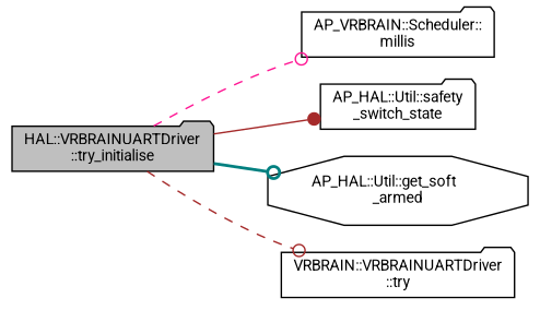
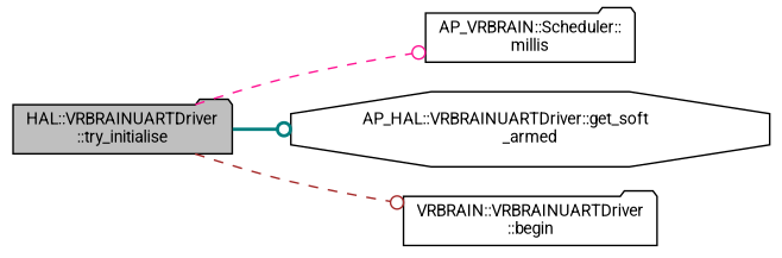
  digraph {
    fontname=Roboto
    rankdir=LR
    node [color=black fillcolor=white fontname=Roboto fontsize=10 shape=folder style=filled]
    edge [arrowhead=odot color=brown fontname=Roboto fontsize=10 labelfontname=Helvetica labelfontsize=10 style=dashed]
    n1 [fillcolor=grey75 fontcolor=black height=0.2 label="HAL::VRBRAINUARTDriver\l::try_initialise" width=0.4]
    n2 [height=0.2 label="AP_VRBRAIN::Scheduler::\lmillis" width=0.4]
-   n3 [height=0.2 label="AP_HAL::Util::safety\l_switch_state" width=0.4]
-   n4 [height=0.2 label="AP_HAL::Util::get_soft\l_armed" shape=octagon width=0.4]
-   n5 [height=0.2 label="VRBRAIN::VRBRAINUARTDriver\l::try" width=0.4]
+   n4 [height=0.2 label="AP_HAL::VRBRAINUARTDriver::get_soft\l_armed" shape=octagon width=0.4]
+   n5 [height=0.2 label="VRBRAIN::VRBRAINUARTDriver\l::begin" width=0.4]
    n1 -> n2 [color=deeppink]
-   n1 -> n3 [arrowhead=dot style=solid]
    n1 -> n4 [color=teal style=bold]
    n1 -> n5
  }
